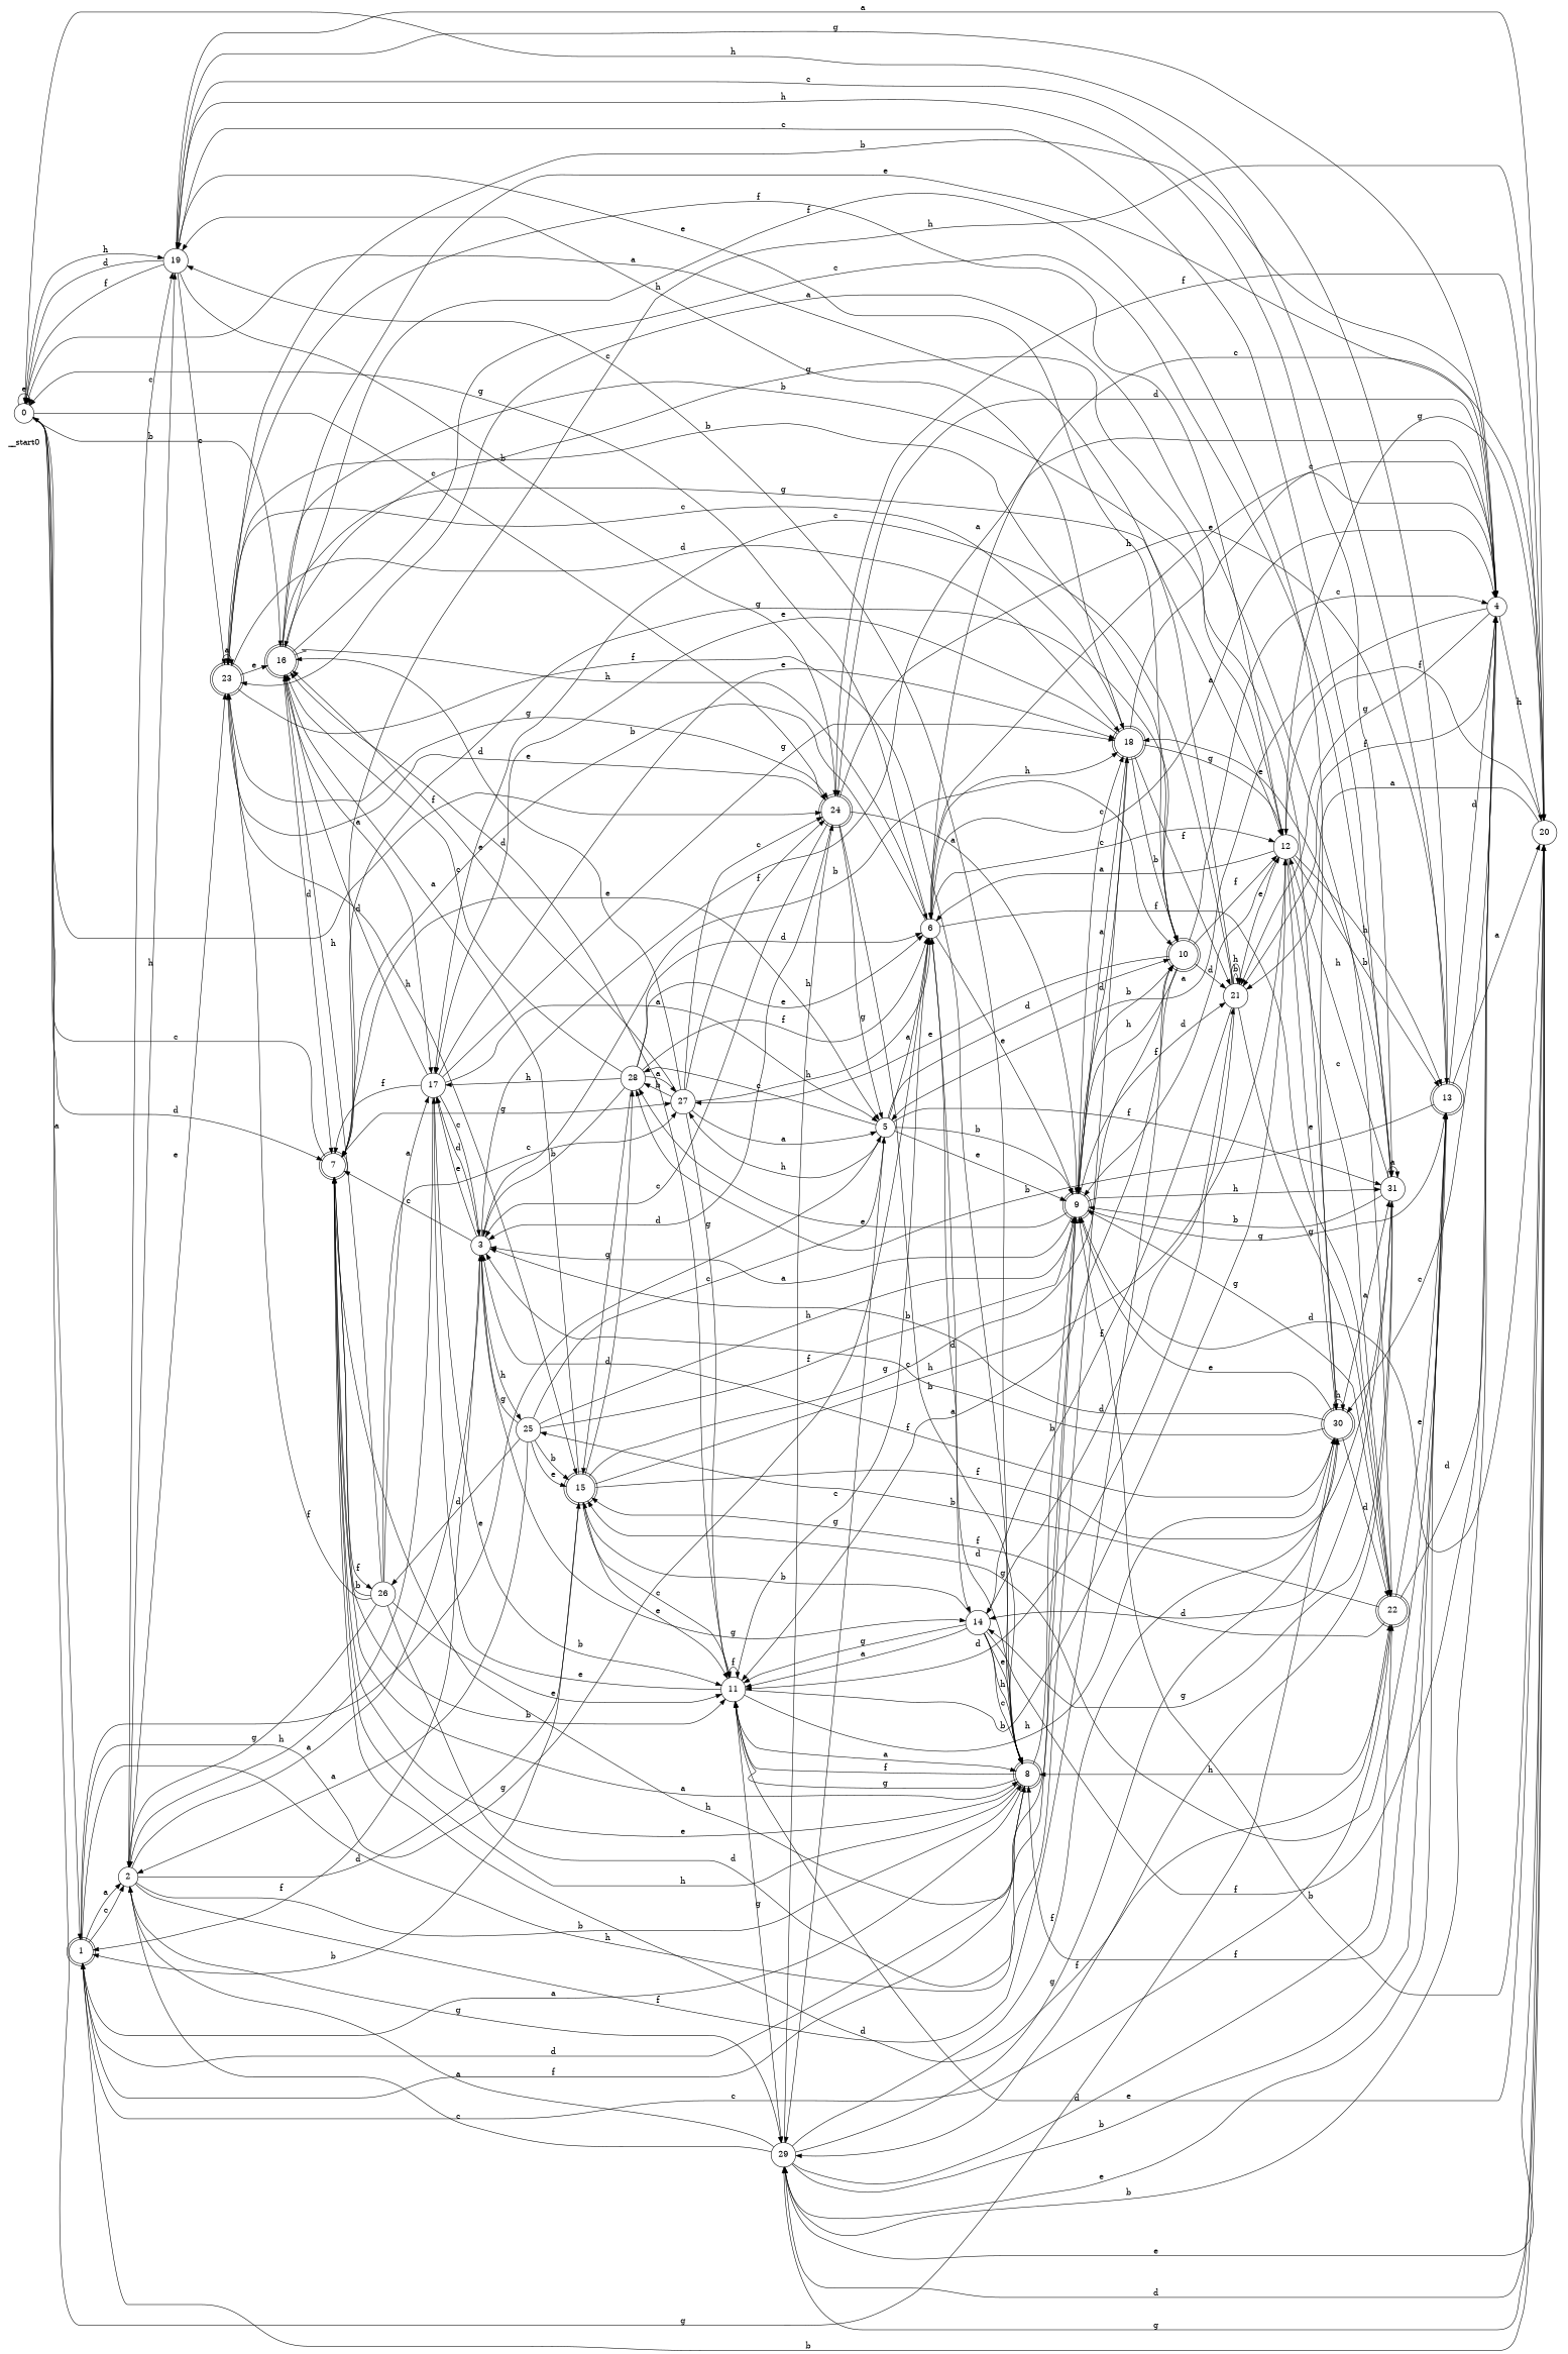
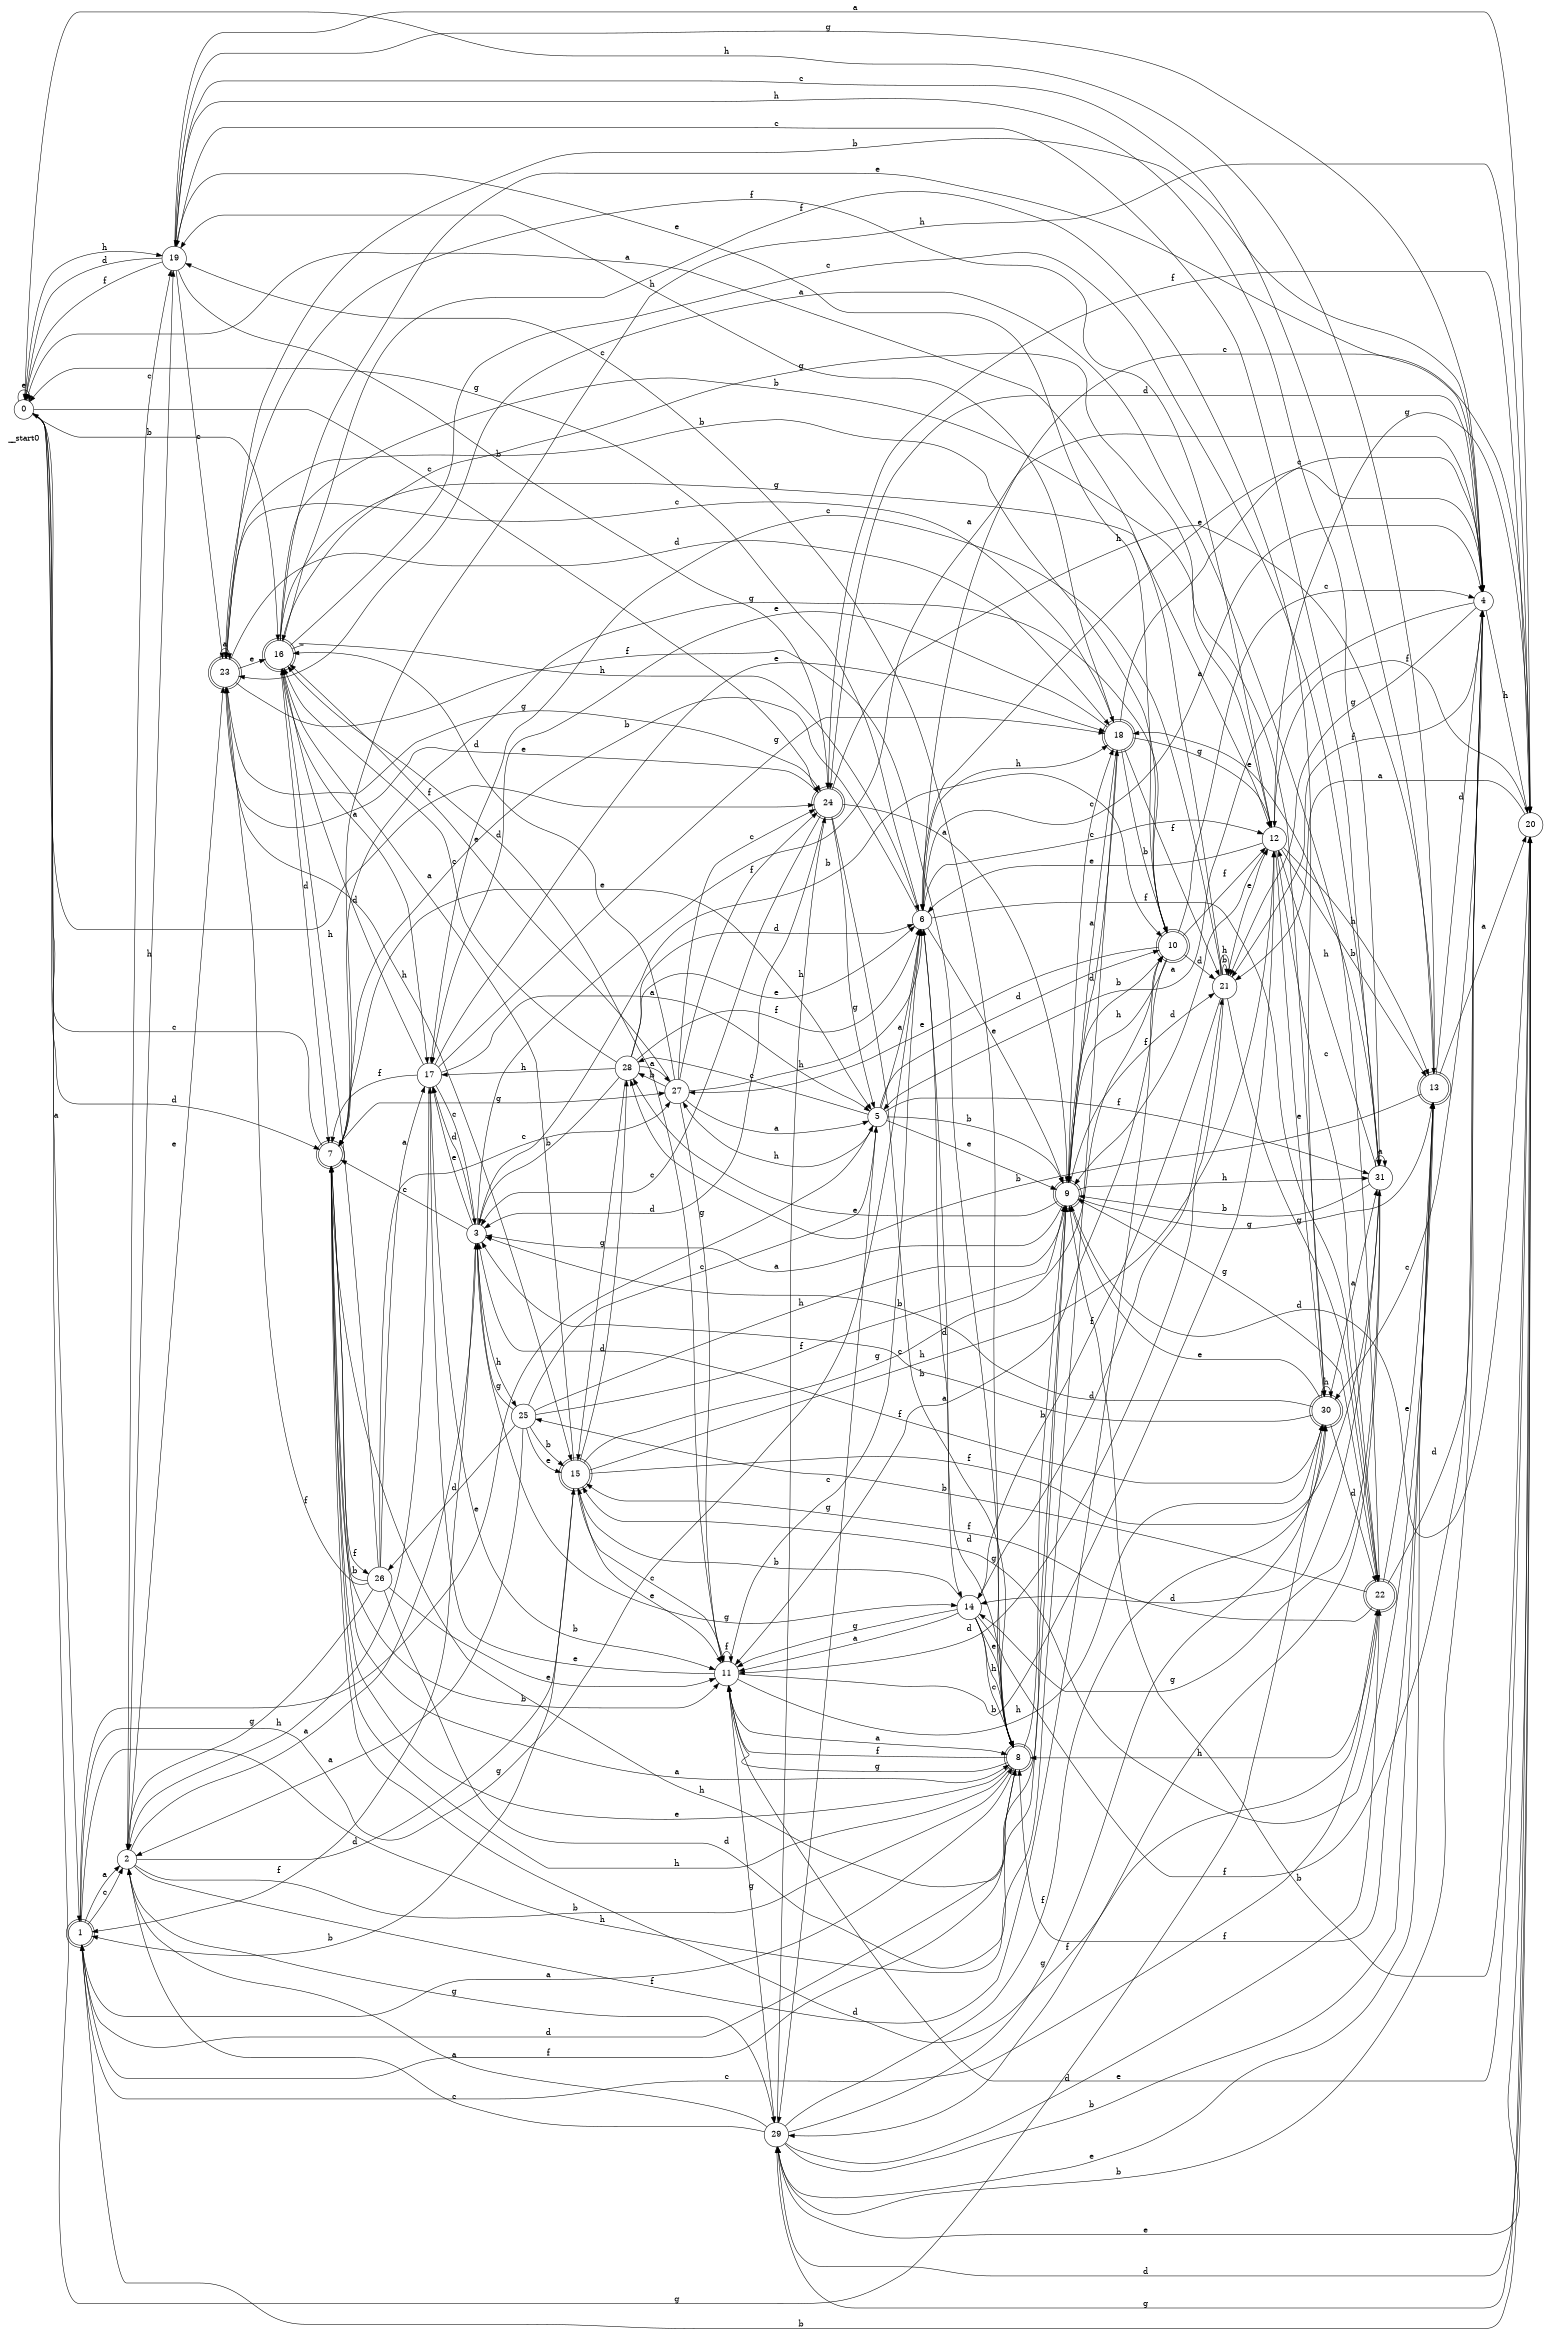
  digraph {
    rankdir=LR
    node [shape=circle color=black fillcolor=white style=filled]
    __start0 [shape=none color="" fillcolor="" style=""]
    n2 [label=0]
    n3 [label=1 shape=doublecircle style="rounded,filled"]
    n4 [label=7 shape=doublecircle style="rounded,filled"]
    n5 [label=16 shape=doublecircle style="rounded,filled"]
    n6 [label=19]
    n7 [label=24 shape=doublecircle style="rounded,filled"]
    n8 [label=30 shape=doublecircle style="rounded,filled"]
    n9 [label=2]
    n10 [label=5]
    n11 [label=6]
    n12 [label=8 shape=doublecircle style="rounded,filled"]
    n13 [label=18 shape=doublecircle style="rounded,filled"]
    n14 [label=20]
    n15 [label=9 shape=doublecircle style="rounded,filled"]
    n16 [label=27]
    n17 [label=22 shape=doublecircle style="rounded,filled"]
    n18 [label=11]
    n19 [label=26]
    n20 [label=4]
    n21 [label=17]
    n22 [label=31]
    n23 [label=12]
    n24 [label=10 shape=doublecircle style="rounded,filled"]
    n25 [label=23 shape=doublecircle style="rounded,filled"]
    n26 [label=3]
    n27 [label=13 shape=doublecircle style="rounded,filled"]
    n28 [label=15 shape=doublecircle style="rounded,filled"]
    n29 [label=29]
    n30 [label=28]
    n31 [label=14]
    n32 [label=21]
    n33 [label=25]
    n2 -> n2 [label=e]
    n2 -> n3 [label=a]
    n2 -> n4 [label=d]
    n2 -> n5 [label=b]
    n2 -> n6 [label=h]
    n2 -> n7 [label=c]
    n2 -> n7 [label=f]
    n2 -> n8 [label=g]
    n3 -> n9 [label=a]
    n3 -> n9 [label=c]
    n3 -> n10 [label=e]
    n3 -> n11 [label=g]
    n3 -> n12 [label=d]
    n3 -> n12 [label=f]
    n3 -> n13 [label=h]
    n3 -> n14 [label=b]
    n4 -> n2 [label=c]
    n4 -> n10 [label=e]
    n4 -> n12 [label=a]
    n4 -> n15 [label=h]
    n4 -> n16 [label=g]
    n4 -> n17 [label=d]
    n4 -> n18 [label=b]
    n4 -> n19 [label=f]
    n5 -> n4 [label=d]
    n5 -> n8 [label=f]
    n5 -> n11 [label=h]
    n5 -> n20 [label=e]
    n5 -> n21 [label=a]
    n5 -> n22 [label=c]
    n5 -> n23 [label=b]
    n5 -> n23 [label=g]
    n6 -> n2 [label=d]
    n6 -> n2 [label=f]
    n6 -> n7 [label=b]
    n6 -> n14 [label=a]
    n6 -> n20 [label=g]
    n6 -> n22 [label=h]
    n6 -> n24 [label=e]
    n6 -> n25 [label=c]
    n7 -> n10 [label=g]
    n7 -> n12 [label=b]
    n7 -> n14 [label=f]
    n7 -> n15 [label=a]
    n7 -> n25 [label=e]
    n7 -> n26 [label=c]
    n7 -> n26 [label=d]
    n7 -> n27 [label=h]
    n8 -> n5 [label=g]
    n8 -> n8 [label=h]
    n8 -> n15 [label=e]
    n8 -> n17 [label=d]
    n8 -> n22 [label=a]
    n8 -> n26 [label=b]
    n8 -> n26 [label=c]
    n8 -> n26 [label=f]
    n9 -> n6 [label=c]
    n9 -> n6 [label=h]
    n9 -> n12 [label=b]
    n9 -> n24 [label=f]
    n9 -> n25 [label=e]
    n9 -> n26 [label=a]
    n9 -> n28 [label=d]
    n9 -> n29 [label=g]
    n10 -> n11 [label=a]
    n10 -> n15 [label=b]
    n10 -> n15 [label=e]
    n10 -> n16 [label=h]
    n10 -> n22 [label=f]
    n10 -> n24 [label=d]
    n10 -> n29 [label=g]
    n10 -> n30 [label=c]
    n11 -> n2 [label=g]
    n11 -> n4 [label=b]
    n11 -> n13 [label=h]
    n11 -> n15 [label=e]
    n11 -> n17 [label=f]
    n11 -> n20 [label=a]
    n11 -> n23 [label=c]
    n11 -> n31 [label=d]
    n12 -> n3 [label=a]
    n12 -> n4 [label=e]
    n12 -> n4 [label=h]
    n12 -> n6 [label=c]
    n12 -> n11 [label=d]
    n12 -> n15 [label=b]
    n12 -> n18 [label=f]
    n12 -> n18 [label=g]
    n13 -> n6 [label=h]
    n13 -> n15 [label=a]
    n13 -> n15 [label=d]
    n13 -> n20 [label=c]
    n13 -> n21 [label=e]
    n13 -> n23 [label=g]
    n13 -> n24 [label=b]
    n13 -> n32 [label=f]
    n14 -> n4 [label=h]
    n14 -> n11 [label=c]
    n14 -> n15 [label=b]
    n14 -> n18 [label=e]
    n14 -> n23 [label=f]
    n14 -> n29 [label=d]
    n14 -> n29 [label=g]
    n14 -> n32 [label=a]
    n15 -> n13 [label=c]
    n15 -> n14 [label=d]
    n15 -> n22 [label=h]
    n15 -> n24 [label=b]
    n15 -> n26 [label=a]
    n15 -> n27 [label=g]
    n15 -> n30 [label=e]
    n15 -> n32 [label=f]
    n16 -> n5 [label=d]
    n16 -> n5 [label=e]
    n16 -> n7 [label=c]
    n16 -> n7 [label=f]
    n16 -> n10 [label=a]
    n16 -> n11 [label=h]
    n16 -> n18 [label=g]
    n16 -> n30 [label=b]
    n17 -> n3 [label=c]
    n17 -> n12 [label=h]
    n17 -> n15 [label=g]
    n17 -> n20 [label=d]
    n17 -> n25 [label=a]
    n17 -> n27 [label=e]
    n17 -> n28 [label=f]
    n17 -> n33 [label=b]
    n18 -> n5 [label=d]
    n18 -> n8 [label=h]
    n18 -> n11 [label=c]
    n18 -> n12 [label=a]
    n18 -> n18 [label=f]
    n18 -> n21 [label=e]
    n18 -> n23 [label=b]
    n18 -> n29 [label=g]
    n19 -> n4 [label=b]
    n19 -> n5 [label=h]
    n19 -> n9 [label=g]
    n19 -> n15 [label=d]
    n19 -> n16 [label=c]
    n19 -> n18 [label=e]
    n19 -> n21 [label=a]
    n19 -> n25 [label=f]
    n20 -> n7 [label=d]
    n20 -> n8 [label=c]
    n20 -> n10 [label=a]
    n20 -> n11 [label=e]
    n20 -> n14 [label=h]
    n20 -> n29 [label=b]
    n20 -> n32 [label=f]
    n20 -> n32 [label=g]
    n21 -> n4 [label=f]
    n21 -> n5 [label=d]
    n21 -> n9 [label=h]
    n21 -> n10 [label=a]
    n21 -> n13 [label=e]
    n21 -> n13 [label=g]
    n21 -> n18 [label=b]
    n21 -> n26 [label=c]
    n22 -> n6 [label=c]
    n22 -> n13 [label=e]
    n22 -> n15 [label=b]
    n22 -> n22 [label=a]
    n22 -> n23 [label=h]
    n22 -> n29 [label=f]
    n22 -> n31 [label=d]
    n22 -> n31 [label=g]
    n23 -> n8 [label=e]
-   n23 -> n11 [label=a]
+   n23 -> n11 [label=e]
    n23 -> n14 [label=g]
    n23 -> n15 [label=d]
    n23 -> n17 [label=c]
    n23 -> n25 [label=f]
    n23 -> n27 [label=b]
    n23 -> n27 [label=h]
    n24 -> n4 [label=g]
    n24 -> n15 [label=h]
    n24 -> n16 [label=e]
    n24 -> n18 [label=a]
    n24 -> n20 [label=c]
    n24 -> n23 [label=f]
    n24 -> n25 [label=b]
    n24 -> n32 [label=d]
    n25 -> n5 [label=e]
    n25 -> n7 [label=g]
    n25 -> n12 [label=f]
    n25 -> n13 [label=c]
    n25 -> n13 [label=d]
    n25 -> n20 [label=b]
    n25 -> n25 [label=a]
    n25 -> n28 [label=h]
    n26 -> n3 [label=f]
    n26 -> n4 [label=c]
    n26 -> n20 [label=a]
    n26 -> n21 [label=d]
    n26 -> n21 [label=e]
    n26 -> n24 [label=b]
    n26 -> n31 [label=g]
    n26 -> n33 [label=h]
    n27 -> n2 [label=h]
    n27 -> n6 [label=c]
    n27 -> n12 [label=f]
    n27 -> n14 [label=a]
    n27 -> n20 [label=d]
    n27 -> n28 [label=g]
    n27 -> n29 [label=e]
    n27 -> n30 [label=b]
    n28 -> n3 [label=b]
    n28 -> n5 [label=a]
    n28 -> n18 [label=c]
    n28 -> n18 [label=e]
    n28 -> n22 [label=f]
    n28 -> n23 [label=h]
    n28 -> n24 [label=g]
    n28 -> n30 [label=d]
    n29 -> n7 [label=h]
    n29 -> n8 [label=f]
    n29 -> n8 [label=g]
    n29 -> n9 [label=a]
    n29 -> n9 [label=c]
    n29 -> n14 [label=e]
    n29 -> n17 [label=d]
    n29 -> n27 [label=b]
    n30 -> n5 [label=c]
    n30 -> n11 [label=d]
    n30 -> n11 [label=e]
    n30 -> n11 [label=f]
    n30 -> n16 [label=a]
    n30 -> n21 [label=h]
    n30 -> n26 [label=b]
    n30 -> n28 [label=g]
    n31 -> n12 [label=c]
    n31 -> n12 [label=e]
    n31 -> n12 [label=h]
    n31 -> n18 [label=a]
    n31 -> n18 [label=g]
    n31 -> n20 [label=f]
    n31 -> n28 [label=b]
    n31 -> n32 [label=d]
    n32 -> n2 [label=a]
    n32 -> n17 [label=g]
    n32 -> n18 [label=d]
    n32 -> n21 [label=c]
    n32 -> n23 [label=e]
    n32 -> n31 [label=f]
    n32 -> n32 [label=b]
    n32 -> n32 [label=h]
    n33 -> n9 [label=a]
    n33 -> n10 [label=c]
    n33 -> n15 [label=f]
    n33 -> n15 [label=h]
    n33 -> n19 [label=d]
    n33 -> n26 [label=g]
    n33 -> n28 [label=b]
    n33 -> n28 [label=e]
  }
